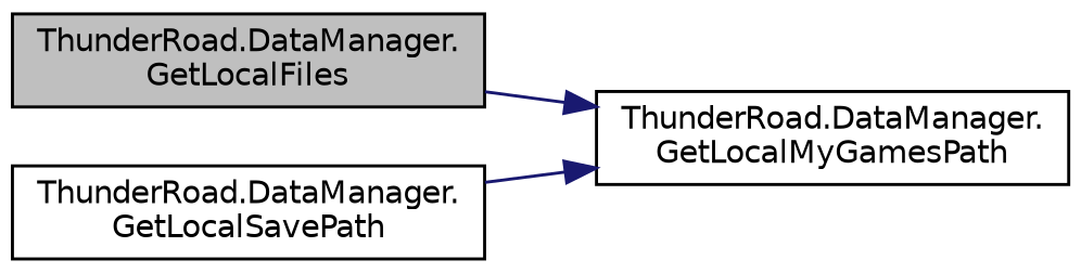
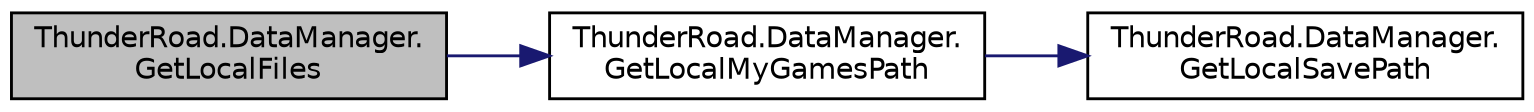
  digraph {
    rankdir=LR
    node [color=black fillcolor=white fontname=Helvetica fontsize=10 shape=record style=filled]
    edge [color=midnightblue fontname=Helvetica fontsize=10 labelfontname=Helvetica labelfontsize=10 style=solid]
    n1 [fillcolor=grey75 fontcolor=black height=0.2 label="ThunderRoad.DataManager.\lGetLocalFiles" width=0.4]
    n2 [height=0.2 label="ThunderRoad.DataManager.\lGetLocalMyGamesPath" width=0.4]
    n3 [height=0.2 label="ThunderRoad.DataManager.\lGetLocalSavePath" width=0.4]
    n1 -> n2
-   n3 -> n2
+   n2 -> n3
  }
